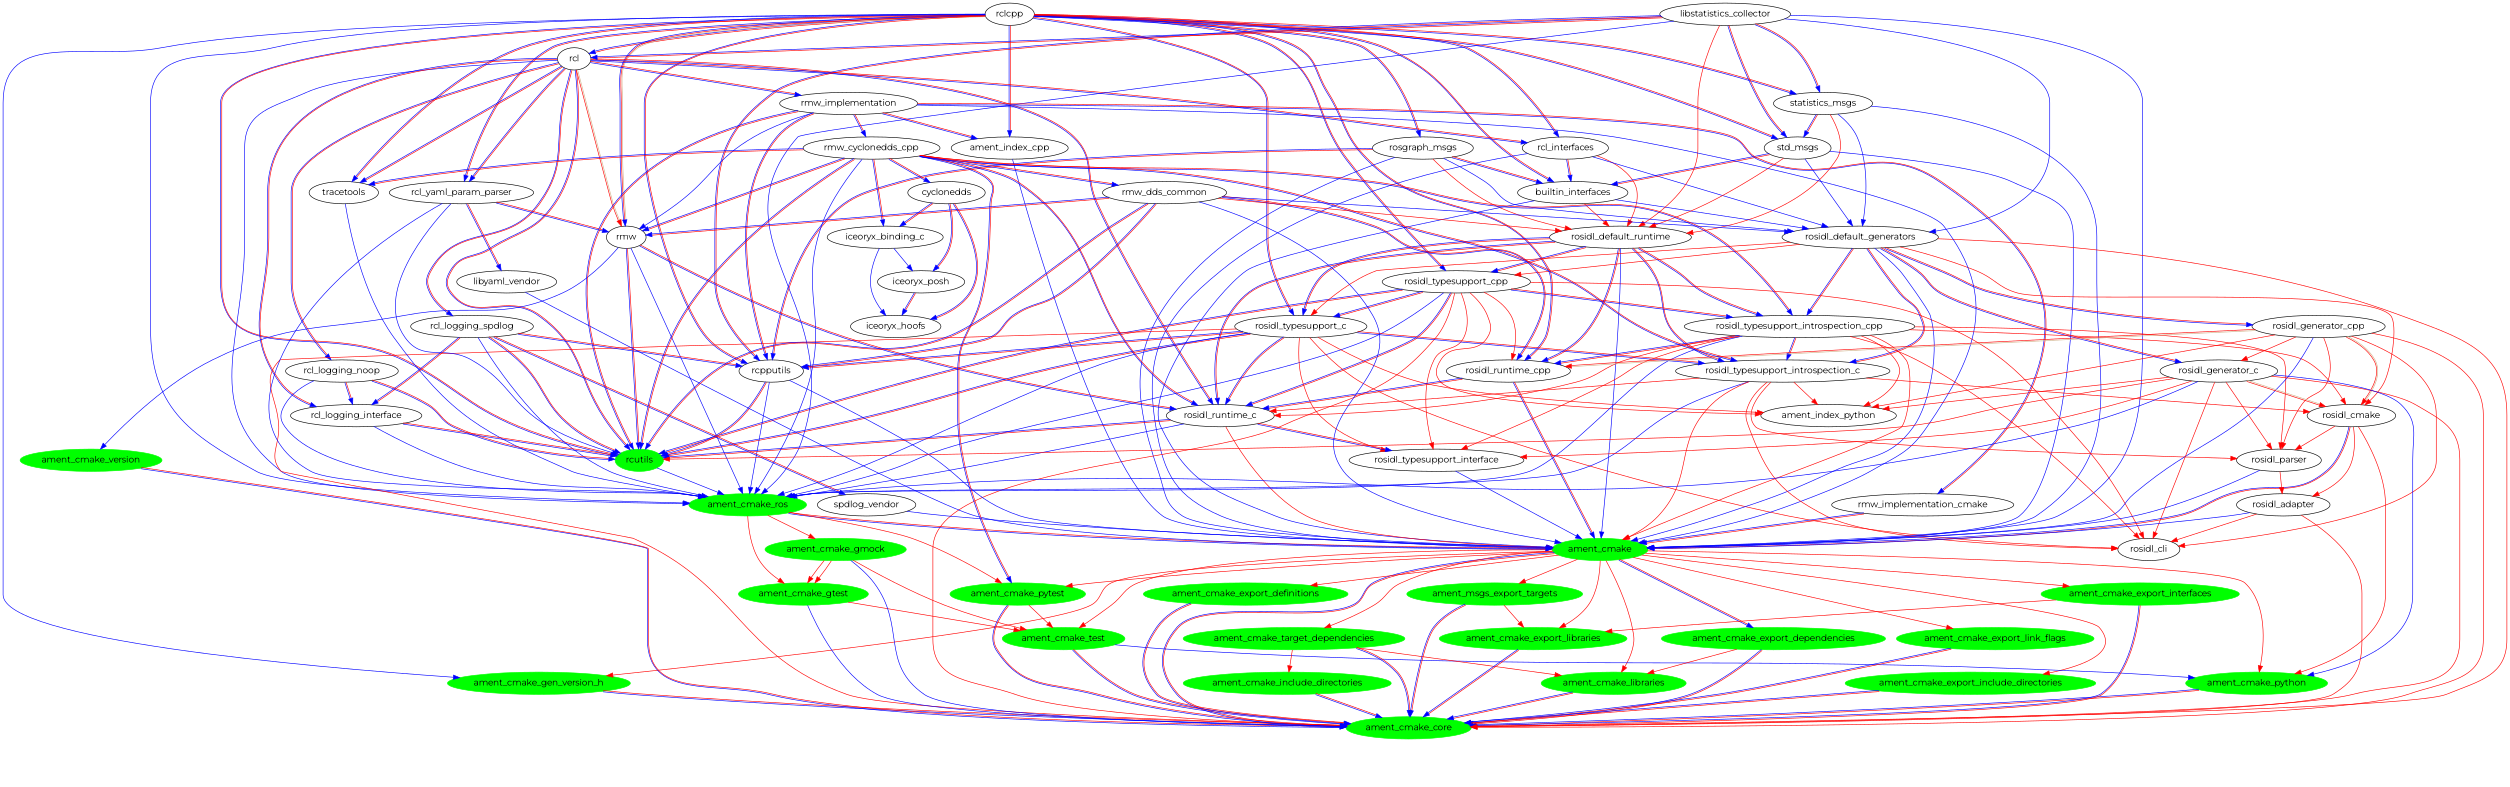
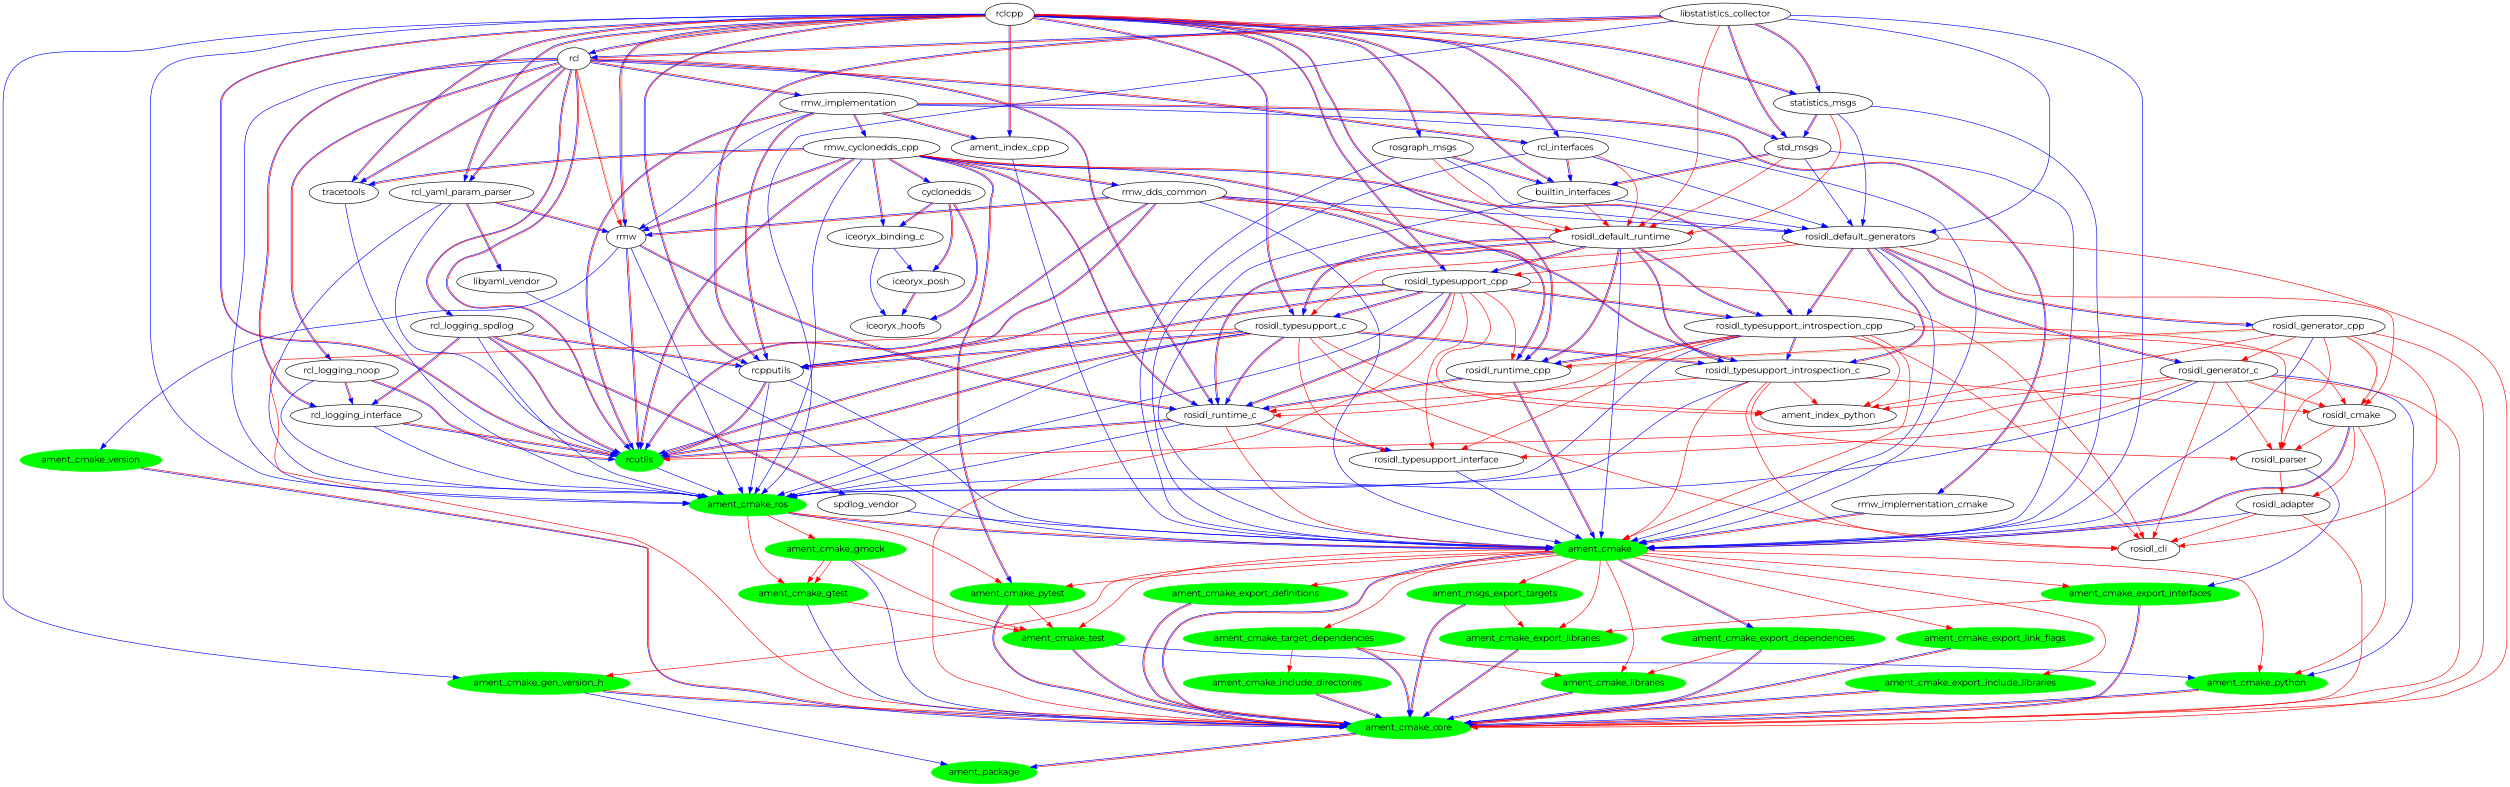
  digraph {
    fontname=Montserrat
    node [fontname=Montserrat]
    edge [color="#0000ff:#ff0000" fontname=Montserrat]
    rclcpp
    rcl
    statistics_msgs
    rosgraph_msgs
    rcl_interfaces
    builtin_interfaces
    rosidl_typesupport_cpp
    rosidl_typesupport_c
    rcl_yaml_param_parser
    rosidl_runtime_cpp
    rmw
    rcpputils
    rcutils [color=green style=filled]
    tracetools
    ament_index_cpp
    ament_cmake_ros [color=green style=filled]
    ament_cmake_gen_version_h [color=green style=filled]
    std_msgs
    libstatistics_collector
    rosidl_default_runtime
    rosidl_default_generators
    ament_cmake [color=green style=filled]
    rmw_implementation
    rcl_logging_spdlog
    rcl_logging_noop
    rcl_logging_interface
    rosidl_runtime_c
    rosidl_typesupport_introspection_cpp
    ament_cmake_core [color=green style=filled]
    rosidl_typesupport_interface
    rosidl_cli
    ament_index_python
    rosidl_typesupport_introspection_c
    libyaml_vendor
    ament_cmake_version [color=green style=filled]
    ament_cmake_gtest [color=green style=filled]
    ament_cmake_gmock [color=green style=filled]
    ament_cmake_pytest [color=green style=filled]
+   ament_package [color=green style=filled]
    rosidl_generator_cpp
    rosidl_generator_c
    rosidl_cmake
    ament_cmake_python [color=green style=filled]
    ament_cmake_test [color=green style=filled]
    ament_cmake_target_dependencies [color=green style=filled]
    n46 [color=green label=ament_msgs_export_targets style=filled]
    ament_cmake_export_interfaces [color=green style=filled]
    ament_cmake_export_dependencies [color=green style=filled]
    ament_cmake_libraries [color=green style=filled]
    ament_cmake_export_link_flags [color=green style=filled]
    ament_cmake_export_libraries [color=green style=filled]
-   ament_cmake_export_include_directories [color=green style=filled]
+   ament_cmake_export_include_directories [color=green style=filled label=ament_cmake_export_include_libraries]
    ament_cmake_export_definitions [color=green style=filled]
    rmw_cyclonedds_cpp
    rmw_implementation_cmake
    spdlog_vendor
    rmw_dds_common
    cyclonedds
    iceoryx_binding_c
    rosidl_parser
    iceoryx_posh
    iceoryx_hoofs
    rosidl_adapter
    ament_cmake_include_directories [color=green style=filled]
    rclcpp -> rcl
    rclcpp -> statistics_msgs
    rclcpp -> rosgraph_msgs
    rclcpp -> rcl_interfaces
    rclcpp -> builtin_interfaces
    rclcpp -> rosidl_typesupport_cpp
    rclcpp -> rosidl_typesupport_c
    rclcpp -> rcl_yaml_param_parser
    rclcpp -> rosidl_runtime_cpp
    rclcpp -> rmw [color="#0000ff:#ff0000:#d2b48c"]
    rclcpp -> rcpputils
    rclcpp -> rcutils
    rclcpp -> tracetools
    rclcpp -> ament_index_cpp
    rclcpp -> ament_cmake_ros [color="#0000ff"]
    rclcpp -> ament_cmake_gen_version_h [color="#0000ff"]
    rclcpp -> std_msgs
    rcl -> rcl_interfaces
    rcl -> rcl_yaml_param_parser
    rcl -> rmw [color="#ff0000:#d2b48c"]
    rcl -> rcutils
    rcl -> tracetools
    rcl -> ament_cmake_ros [color="#0000ff"]
    rcl -> rmw_implementation
    rcl -> rcl_logging_spdlog
    rcl -> rcl_logging_noop
    rcl -> rcl_logging_interface
    rcl -> rosidl_runtime_c
    statistics_msgs -> std_msgs
    statistics_msgs -> rosidl_default_runtime [color="#ff0000"]
    statistics_msgs -> rosidl_default_generators [color="#0000ff"]
    statistics_msgs -> ament_cmake [color="#0000ff"]
    rosgraph_msgs -> builtin_interfaces
    rosgraph_msgs -> rosidl_default_runtime [color="#ff0000"]
    rosgraph_msgs -> rosidl_default_generators [color="#0000ff"]
    rosgraph_msgs -> ament_cmake [color="#0000ff"]
    rcl_interfaces -> builtin_interfaces
    rcl_interfaces -> rosidl_default_runtime [color="#ff0000"]
    rcl_interfaces -> rosidl_default_generators [color="#0000ff"]
    rcl_interfaces -> ament_cmake [color="#0000ff"]
    builtin_interfaces -> rosidl_default_runtime [color="#ff0000"]
    builtin_interfaces -> rosidl_default_generators [color="#0000ff"]
    builtin_interfaces -> ament_cmake [color="#0000ff"]
    rosidl_typesupport_cpp -> rosidl_typesupport_c
    rosidl_typesupport_cpp -> rosidl_runtime_cpp [color="#ff0000"]
-   rosgraph_msgs -> rcpputils
+   rosidl_typesupport_cpp -> rcpputils
    rosidl_typesupport_cpp -> rcutils
    rosidl_typesupport_cpp -> ament_cmake_ros [color="#0000ff"]
    rosidl_typesupport_cpp -> rosidl_runtime_c
    rosidl_typesupport_cpp -> rosidl_typesupport_introspection_cpp
    rosidl_typesupport_cpp -> ament_cmake_core [color="#ff0000"]
    rosidl_typesupport_cpp -> rosidl_typesupport_interface [color="#ff0000"]
    rosidl_typesupport_cpp -> rosidl_cli [color="#ff0000"]
    rosidl_typesupport_cpp -> ament_index_python [color="#ff0000"]
    rosidl_typesupport_c -> rcpputils
    rosidl_typesupport_c -> rcutils
    rosidl_typesupport_c -> ament_cmake_ros [color="#0000ff"]
    rosidl_typesupport_c -> rosidl_runtime_c
    rosidl_typesupport_c -> ament_cmake_core [color="#ff0000"]
    rosidl_typesupport_c -> rosidl_typesupport_interface [color="#ff0000"]
    rosidl_typesupport_c -> rosidl_cli [color="#ff0000"]
    rosidl_typesupport_c -> ament_index_python [color="#ff0000"]
    rosidl_typesupport_c -> rosidl_typesupport_introspection_c
    rcl_yaml_param_parser -> rmw
    rcl_yaml_param_parser -> rcutils [color="#0000ff"]
    rcl_yaml_param_parser -> ament_cmake_ros [color="#0000ff"]
    rcl_yaml_param_parser -> libyaml_vendor
    rosidl_runtime_cpp -> ament_cmake
    rosidl_runtime_cpp -> rosidl_runtime_c
    rmw -> rcutils
    rmw -> ament_cmake_ros [color="#0000ff"]
    rmw -> rosidl_runtime_c
    rmw -> ament_cmake_version [color="#0000ff"]
    rcpputils -> rcutils
    rcpputils -> ament_cmake_ros [color="#0000ff"]
    rcpputils -> ament_cmake [color="#0000ff"]
    rcutils -> ament_cmake_ros [color="#0000ff"]
    tracetools -> ament_cmake_ros [color="#0000ff"]
    ament_index_cpp -> ament_cmake [color="#0000ff"]
    ament_cmake_ros -> ament_cmake
    ament_cmake_ros -> ament_cmake_gtest [color="#ff0000"]
    ament_cmake_ros -> ament_cmake_gmock [color="#ff0000"]
    ament_cmake_ros -> ament_cmake_pytest [color="#ff0000"]
    ament_cmake_gen_version_h -> ament_cmake_core
+   ament_cmake_gen_version_h -> ament_package [color="#0000ff"]
    std_msgs -> builtin_interfaces
    std_msgs -> rosidl_default_runtime [color="#ff0000"]
    std_msgs -> rosidl_default_generators [color="#0000ff"]
    std_msgs -> ament_cmake [color="#0000ff"]
    libstatistics_collector -> rcl
    libstatistics_collector -> statistics_msgs
    libstatistics_collector -> rcpputils
    libstatistics_collector -> ament_cmake_ros [color="#0000ff"]
    libstatistics_collector -> std_msgs
    libstatistics_collector -> rosidl_default_runtime [color="#ff0000"]
    libstatistics_collector -> rosidl_default_generators [color="#0000ff"]
    libstatistics_collector -> ament_cmake [color="#0000ff"]
    rosidl_default_runtime -> rosidl_typesupport_cpp
    rosidl_default_runtime -> rosidl_typesupport_c
    rosidl_default_runtime -> rosidl_runtime_cpp
    rosidl_default_runtime -> ament_cmake [color="#0000ff"]
    rosidl_default_runtime -> rosidl_runtime_c
    rosidl_default_runtime -> rosidl_typesupport_introspection_cpp
    rosidl_default_runtime -> rosidl_typesupport_introspection_c
    rosidl_default_generators -> rosidl_typesupport_cpp [color="#ff0000"]
    rosidl_default_generators -> rosidl_typesupport_c [color="#ff0000"]
    rosidl_default_generators -> ament_cmake [color="#0000ff"]
    rosidl_default_generators -> rosidl_typesupport_introspection_cpp
    rosidl_default_generators -> ament_cmake_core [color="#ff0000"]
    rosidl_default_generators -> rosidl_typesupport_introspection_c
    rosidl_default_generators -> rosidl_generator_cpp
    rosidl_default_generators -> rosidl_generator_c
    rosidl_default_generators -> rosidl_cmake [color="#ff0000"]
    ament_cmake -> ament_cmake_gen_version_h [color="#ff0000"]
    ament_cmake -> ament_cmake_core
    ament_cmake -> ament_cmake_pytest [color="#ff0000"]
    ament_cmake -> ament_cmake_python [color="#ff0000"]
    ament_cmake -> ament_cmake_test [color="#ff0000"]
    ament_cmake -> ament_cmake_target_dependencies [color="#ff0000"]
    ament_cmake -> n46 [color="#ff0000"]
    ament_cmake -> ament_cmake_export_interfaces [color="#ff0000"]
    ament_cmake -> ament_cmake_export_dependencies
    ament_cmake -> ament_cmake_libraries [color="#ff0000"]
    ament_cmake -> ament_cmake_export_link_flags [color="#ff0000"]
    ament_cmake -> ament_cmake_export_libraries [color="#ff0000"]
    ament_cmake -> ament_cmake_export_include_directories [color="#ff0000"]
    ament_cmake -> ament_cmake_export_definitions [color="#ff0000"]
    rmw_implementation -> rmw [color="#0000ff"]
    rmw_implementation -> rcpputils
    rmw_implementation -> rcutils
    rmw_implementation -> ament_index_cpp
    rmw_implementation -> ament_cmake [color="#0000ff"]
    rmw_implementation -> rmw_cyclonedds_cpp
    rmw_implementation -> rmw_implementation_cmake
    rcl_logging_spdlog -> rcpputils
    rcl_logging_spdlog -> rcutils
    rcl_logging_spdlog -> ament_cmake_ros [color="#0000ff"]
    rcl_logging_spdlog -> rcl_logging_interface
    rcl_logging_spdlog -> spdlog_vendor
    rcl_logging_noop -> rcutils
    rcl_logging_noop -> ament_cmake_ros [color="#0000ff"]
    rcl_logging_noop -> rcl_logging_interface
    rcl_logging_interface -> rcutils
    rcl_logging_interface -> ament_cmake_ros [color="#0000ff"]
    rosidl_runtime_c -> rcutils
    rosidl_runtime_c -> ament_cmake_ros [color="#0000ff"]
    rosidl_runtime_c -> ament_cmake [color="#ff0000"]
    rosidl_runtime_c -> rosidl_typesupport_interface
    rosidl_typesupport_introspection_cpp -> rosidl_runtime_cpp
    rosidl_typesupport_introspection_cpp -> ament_cmake_ros [color="#0000ff"]
    rosidl_typesupport_introspection_cpp -> ament_cmake [color="#ff0000"]
    rosidl_typesupport_introspection_cpp -> rosidl_runtime_c [color="#ff0000"]
    rosidl_typesupport_introspection_cpp -> rosidl_typesupport_interface [color="#ff0000"]
    rosidl_typesupport_introspection_cpp -> rosidl_cli [color="#ff0000"]
    rosidl_typesupport_introspection_cpp -> ament_index_python [color="#ff0000"]
    rosidl_typesupport_introspection_cpp -> rosidl_typesupport_introspection_c
    rosidl_typesupport_introspection_cpp -> rosidl_cmake [color="#ff0000"]
    rosidl_typesupport_introspection_cpp -> rosidl_parser [color="#ff0000"]
+   ament_cmake_core -> ament_package
    rosidl_typesupport_interface -> ament_cmake [color="#0000ff"]
    rosidl_typesupport_introspection_c -> ament_cmake_ros [color="#0000ff"]
    rosidl_typesupport_introspection_c -> ament_cmake [color="#ff0000"]
    rosidl_typesupport_introspection_c -> rosidl_runtime_c [color="#ff0000"]
    rosidl_typesupport_introspection_c -> rosidl_cli [color="#ff0000"]
    rosidl_typesupport_introspection_c -> ament_index_python [color="#ff0000"]
    rosidl_typesupport_introspection_c -> rosidl_cmake [color="#ff0000"]
    rosidl_typesupport_introspection_c -> rosidl_parser [color="#ff0000"]
    libyaml_vendor -> ament_cmake [color="#0000ff"]
    ament_cmake_version -> ament_cmake_core
    ament_cmake_gtest -> ament_cmake_core [color="#0000ff"]
    ament_cmake_gtest -> ament_cmake_test [color="#ff0000"]
    ament_cmake_gmock -> ament_cmake_core [color="#0000ff"]
    ament_cmake_gmock -> ament_cmake_gtest [color="#ff0000"]
    ament_cmake_gmock -> ament_cmake_gtest [color="#ff0000"]
    ament_cmake_gmock -> ament_cmake_test [color="#ff0000"]
    ament_cmake_pytest -> ament_cmake_core
    ament_cmake_pytest -> ament_cmake_test [color="#ff0000"]
    rosidl_generator_cpp -> rosidl_runtime_cpp [color="#ff0000:#d2b48c"]
    rosidl_generator_cpp -> ament_cmake [color="#0000ff"]
    rosidl_generator_cpp -> ament_cmake_core [color="#ff0000"]
    rosidl_generator_cpp -> rosidl_cli [color="#ff0000"]
    rosidl_generator_cpp -> ament_index_python [color="#ff0000"]
    rosidl_generator_cpp -> rosidl_generator_c [color="#ff0000"]
    rosidl_generator_cpp -> rosidl_cmake [color="#ff0000:#d2b48c"]
    rosidl_generator_cpp -> rosidl_parser [color="#ff0000"]
    rosidl_generator_c -> rcutils [color="#ff0000"]
    rosidl_generator_c -> ament_cmake_ros [color="#0000ff"]
    rosidl_generator_c -> ament_cmake_core [color="#ff0000"]
    rosidl_generator_c -> rosidl_typesupport_interface [color="#ff0000"]
    rosidl_generator_c -> rosidl_cli [color="#ff0000"]
    rosidl_generator_c -> ament_index_python [color="#ff0000"]
    rosidl_generator_c -> rosidl_cmake [color="#ff0000:#d2b48c"]
    rosidl_generator_c -> ament_cmake_python [color="#0000ff"]
    rosidl_generator_c -> rosidl_parser [color="#ff0000"]
    rosidl_cmake -> ament_cmake
    rosidl_cmake -> ament_cmake_python [color="#ff0000"]
    rosidl_cmake -> rosidl_parser [color="#ff0000"]
    rosidl_cmake -> rosidl_adapter [color="#ff0000"]
    ament_cmake_python -> ament_cmake_core
    ament_cmake_test -> ament_cmake_core
    ament_cmake_test -> ament_cmake_python [color="#0000ff"]
    ament_cmake_target_dependencies -> ament_cmake_core
    ament_cmake_target_dependencies -> ament_cmake_libraries [color="#ff0000"]
    ament_cmake_target_dependencies -> ament_cmake_include_directories [color="#ff0000"]
    n46 -> ament_cmake_core
    n46 -> ament_cmake_export_libraries [color="#ff0000"]
    ament_cmake_export_interfaces -> ament_cmake_core
    ament_cmake_export_interfaces -> ament_cmake_export_libraries [color="#ff0000"]
    ament_cmake_export_dependencies -> ament_cmake_core
    ament_cmake_export_dependencies -> ament_cmake_libraries [color="#ff0000"]
    ament_cmake_libraries -> ament_cmake_core
    ament_cmake_export_link_flags -> ament_cmake_core
    ament_cmake_export_libraries -> ament_cmake_core
    ament_cmake_export_include_directories -> ament_cmake_core
    ament_cmake_export_definitions -> ament_cmake_core
    rmw_cyclonedds_cpp -> rmw
    rmw_cyclonedds_cpp -> rcutils
    rmw_cyclonedds_cpp -> tracetools
    rmw_cyclonedds_cpp -> ament_cmake_ros [color="#0000ff"]
    rmw_cyclonedds_cpp -> rosidl_runtime_c
    rmw_cyclonedds_cpp -> rosidl_typesupport_introspection_cpp
    rmw_cyclonedds_cpp -> rosidl_typesupport_introspection_c
    rmw_cyclonedds_cpp -> ament_cmake_pytest
    rmw_cyclonedds_cpp -> rmw_dds_common
    rmw_cyclonedds_cpp -> cyclonedds
    rmw_cyclonedds_cpp -> iceoryx_binding_c
    rmw_implementation_cmake -> ament_cmake
    spdlog_vendor -> ament_cmake [color="#0000ff"]
    rmw_dds_common -> rosidl_runtime_cpp
    rmw_dds_common -> rmw
    rmw_dds_common -> rcpputils
    rmw_dds_common -> rcutils
    rmw_dds_common -> rosidl_default_runtime [color="#ff0000"]
    rmw_dds_common -> rosidl_default_generators [color="#0000ff"]
    rmw_dds_common -> ament_cmake [color="#0000ff"]
    cyclonedds -> iceoryx_binding_c
    cyclonedds -> iceoryx_posh
    cyclonedds -> iceoryx_hoofs
    iceoryx_binding_c -> iceoryx_posh [color="#0000ff"]
    iceoryx_binding_c -> iceoryx_hoofs [color="#0000ff"]
-   rosidl_parser -> ament_cmake [color="#0000ff"]
+   rosidl_parser -> ament_cmake_export_interfaces [color="#0000ff"]
    rosidl_parser -> rosidl_adapter [color="#ff0000"]
    iceoryx_posh -> iceoryx_hoofs
    rosidl_adapter -> ament_cmake [color="#0000ff"]
    rosidl_adapter -> ament_cmake_core [color="#ff0000"]
    rosidl_adapter -> rosidl_cli [color="#ff0000"]
    ament_cmake_include_directories -> ament_cmake_core
  }
